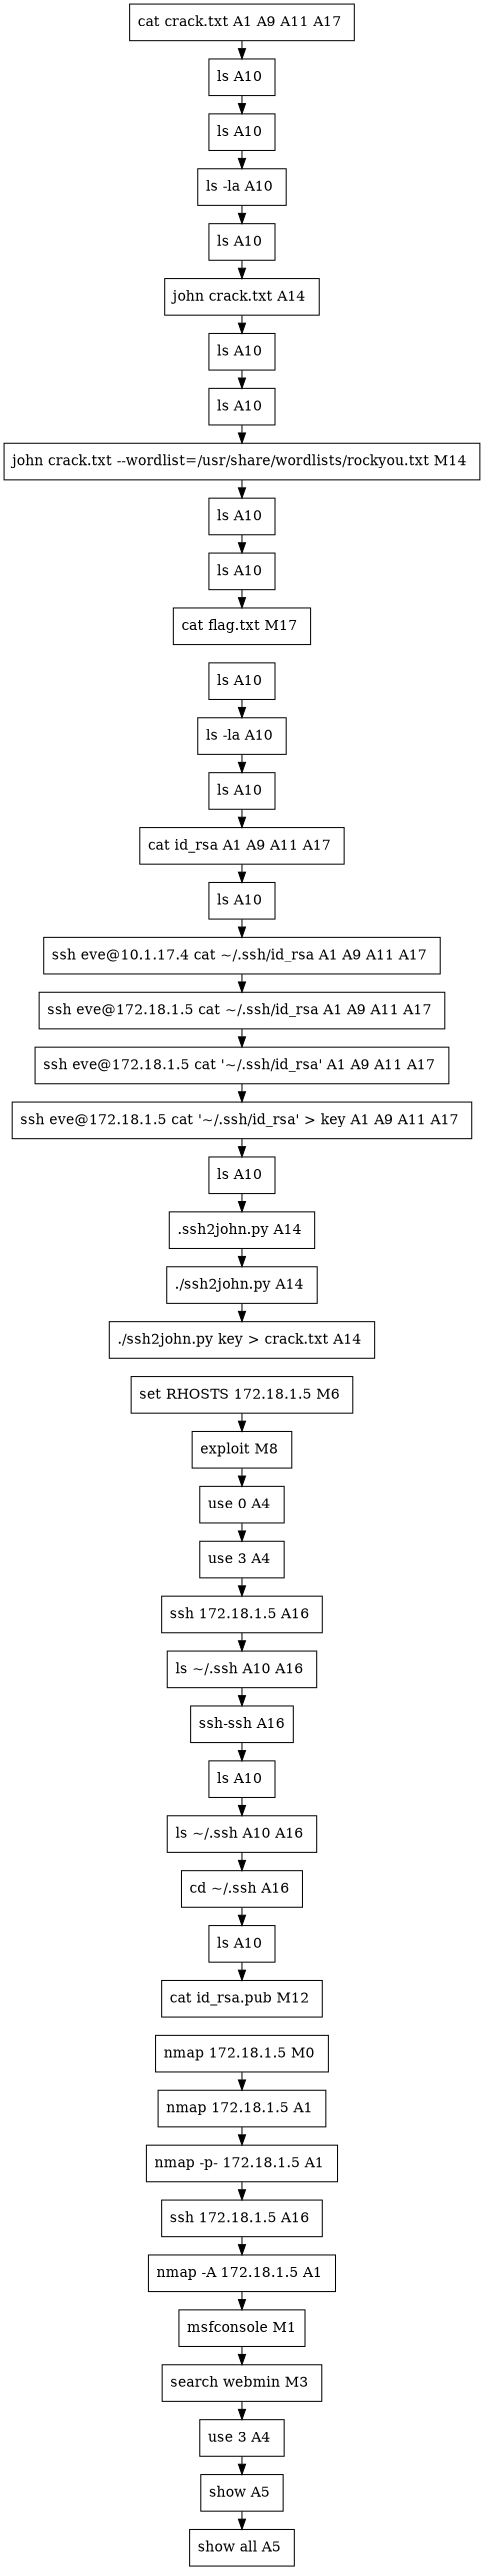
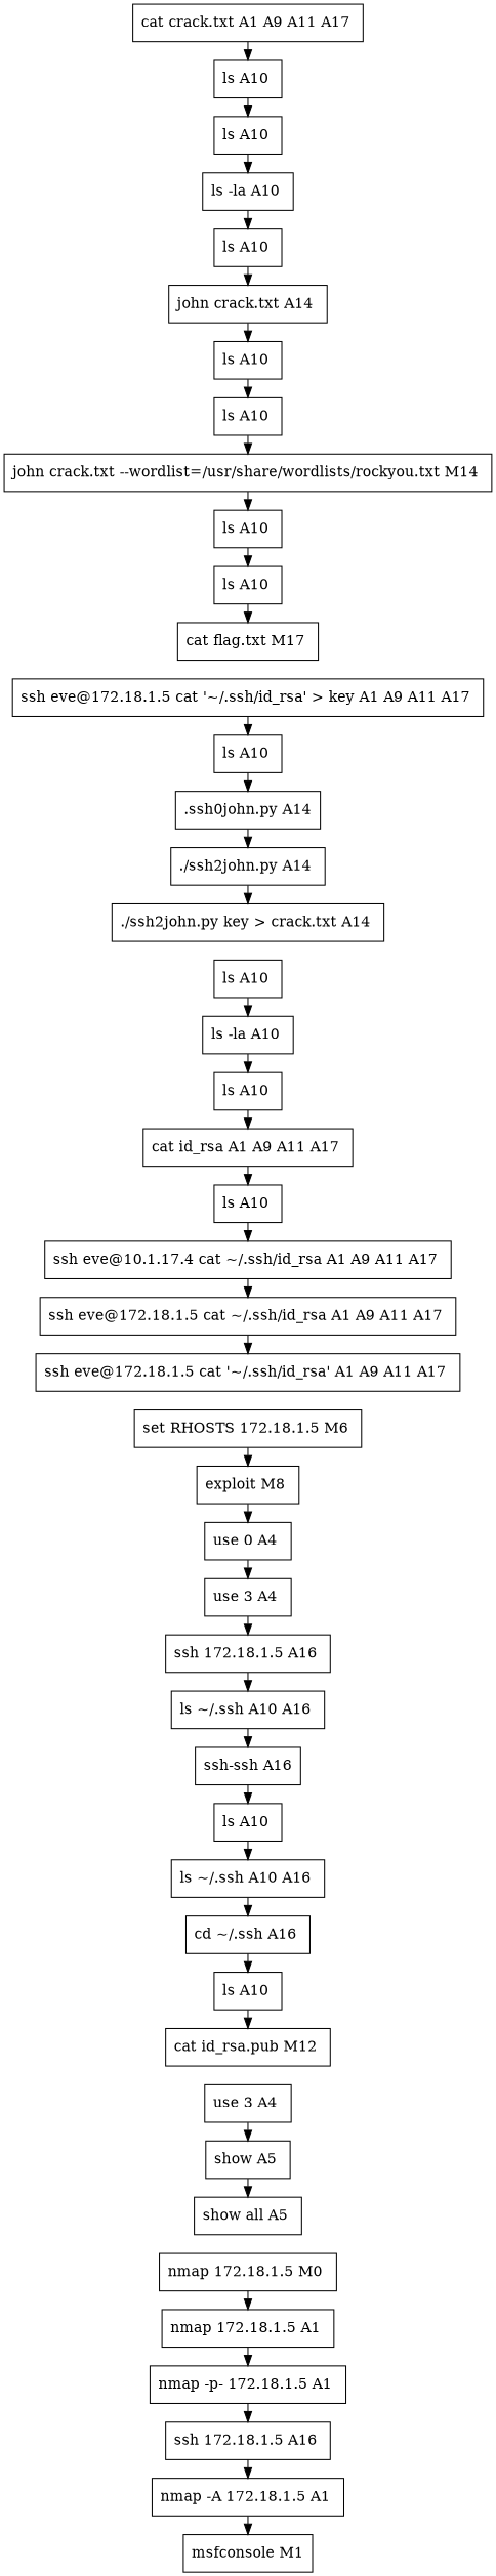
  digraph {
    rankdir=LR
    node [shape=box]
    edge [constraint=false]
    n1 [label="nmap 172.18.1.5 M0 "]
    n2 [label="nmap 172.18.1.5 A1 "]
    n3 [label="nmap -p- 172.18.1.5 A1 "]
    n4 [label="ssh 172.18.1.5 A16 "]
    n5 [label="nmap -A 172.18.1.5 A1 "]
    n6 [label="msfconsole M1"]
-   n7 [label="search webmin M3 "]
    n8 [label="use 3 A4 "]
    n9 [label="show A5 "]
    n10 [label="show all A5 "]
    n11 [label="set RHOSTS 172.18.1.5 M6 "]
    n12 [label="exploit M8 "]
    n13 [label="use 0 A4 "]
    n14 [label="use 3 A4 "]
    n15 [label="ssh 172.18.1.5 A16 "]
    n16 [label="ls ~/.ssh A10 A16 "]
    n17 [label="ssh-ssh A16"]
    n18 [label="ls A10 "]
    n19 [label="ls ~/.ssh A10 A16 "]
    n20 [label="cd ~/.ssh A16 "]
    n21 [label="ls A10 "]
    n22 [label="cat id_rsa.pub M12 "]
    n23 [label="ls A10 "]
    n24 [label="ls -la A10 "]
    n25 [label="ls A10 "]
    n26 [label="cat id_rsa A1 A9 A11 A17 "]
    n27 [label="ls A10 "]
    n28 [label="ssh eve@10.1.17.4 cat ~/.ssh/id_rsa A1 A9 A11 A17 "]
    n29 [label="ssh eve@172.18.1.5 cat ~/.ssh/id_rsa A1 A9 A11 A17 "]
    n30 [label="ssh eve@172.18.1.5 cat '~/.ssh/id_rsa' A1 A9 A11 A17 "]
    n31 [label="ssh eve@172.18.1.5 cat '~/.ssh/id_rsa' > key A1 A9 A11 A17 "]
    n32 [label="ls A10 "]
-   n33 [label=".ssh2john.py A14 "]
+   n33 [label=".ssh0john.py A14"]
    n34 [label="./ssh2john.py A14 "]
    n35 [label="./ssh2john.py key > crack.txt A14 "]
    n36 [label="cat crack.txt A1 A9 A11 A17 "]
    n37 [label="ls A10 "]
    n38 [label="ls A10 "]
    n39 [label="ls -la A10 "]
    n40 [label="ls A10 "]
    n41 [label="john crack.txt A14 "]
    n42 [label="ls A10 "]
    n43 [label="ls A10 "]
    n44 [label="john crack.txt --wordlist=/usr/share/wordlists/rockyou.txt M14 "]
    n45 [label="ls A10 "]
    n46 [label="ls A10 "]
    n47 [label="cat flag.txt M17 "]
    n1 -> n2
    n2 -> n3
    n3 -> n4
    n4 -> n5
    n5 -> n6
-   n6 -> n7
-   n7 -> n8
    n8 -> n9
    n9 -> n10
    n11 -> n12
    n12 -> n13
    n13 -> n14
    n14 -> n15
    n15 -> n16
    n16 -> n17
    n17 -> n18
    n18 -> n19
    n19 -> n20
    n20 -> n21
    n21 -> n22
    n23 -> n24
    n24 -> n25
    n25 -> n26
    n26 -> n27
    n27 -> n28
    n28 -> n29
    n29 -> n30
-   n30 -> n31
    n31 -> n32
    n32 -> n33
    n33 -> n34
    n34 -> n35
    n36 -> n37
    n37 -> n38
    n38 -> n39
    n39 -> n40
    n40 -> n41
    n41 -> n42
    n42 -> n43
    n43 -> n44
    n44 -> n45
    n45 -> n46
    n46 -> n47
  }
